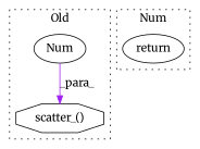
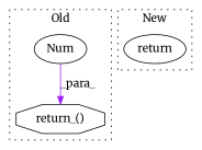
  digraph {
    fontname=Merriweather
    node [shape=ellipse fontname=Merriweather]
-   n1 [a=75 l="16,1" label="scatter_()" s="5080,5132" shape=octagon]
+   n1 [a=75 l="16,1" label="return_()" s="5080,5132" shape=octagon]
    n2 [a=76 l=2 label=Num s=5096]
    n3 [a=93 l=7 label=return s=6607]
    subgraph cluster_1 {
      label=Old
      style=dotted
      n1
      n2
    }
    subgraph cluster_2 {
-     label=Num
+     label=New
      style=dotted
      n3
    }
    n2 -> n1 [label=_para_ color=purple fontname=Merriweather]
  }
